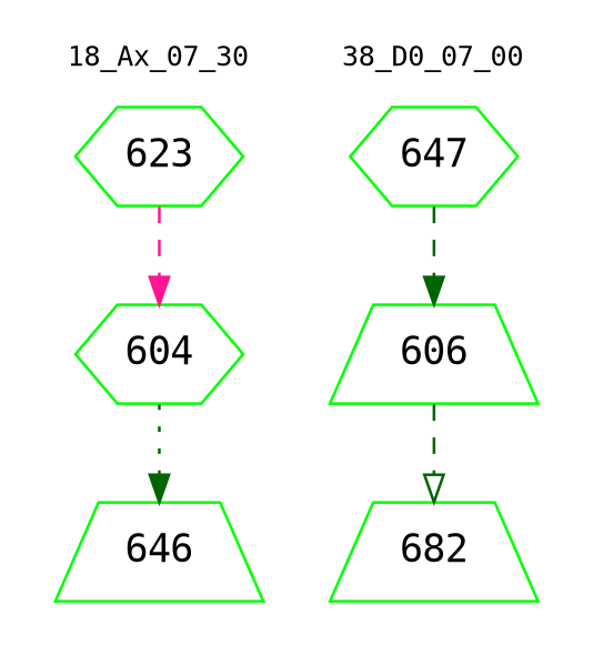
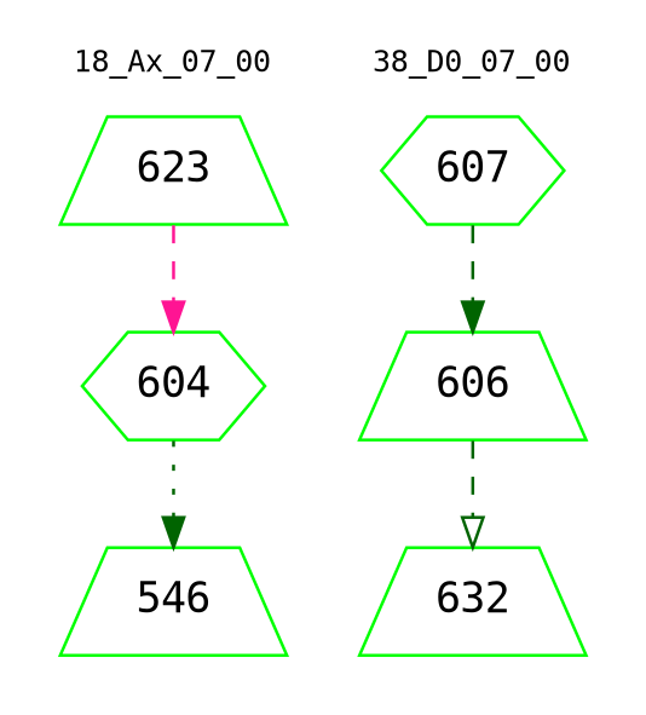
  digraph {
    fontname="DejaVu Sans Mono"
    node [color=green fontname="DejaVu Sans Mono" shape=trapezium]
    edge [arrowhead=normal color=darkgreen fontname="DejaVu Sans Mono" style=dashed]
-   n1 [label=623 shape=hexagon]
+   n1 [label=623]
    n2 [label=604 shape=hexagon]
-   n3 [label=646]
-   n4 [label=647 shape=hexagon]
+   n3 [label=546]
+   n4 [label=607 shape=hexagon]
    n5 [label=606]
-   n6 [label=682]
+   n6 [label=632]
    subgraph cluster_1 {
      color=white
      fontsize=10
-     label="18_Ax_07_30"
+     label="18_Ax_07_00"
      n1
      n2
      n3
    }
    subgraph cluster_2 {
      color=white
      fontsize=10
      label="38_D0_07_00"
      n4
      n5
      n6
    }
    n1 -> n2 [color=deeppink]
    n2 -> n3 [style=dotted]
    n4 -> n5
    n5 -> n6 [arrowhead=onormal]
  }
